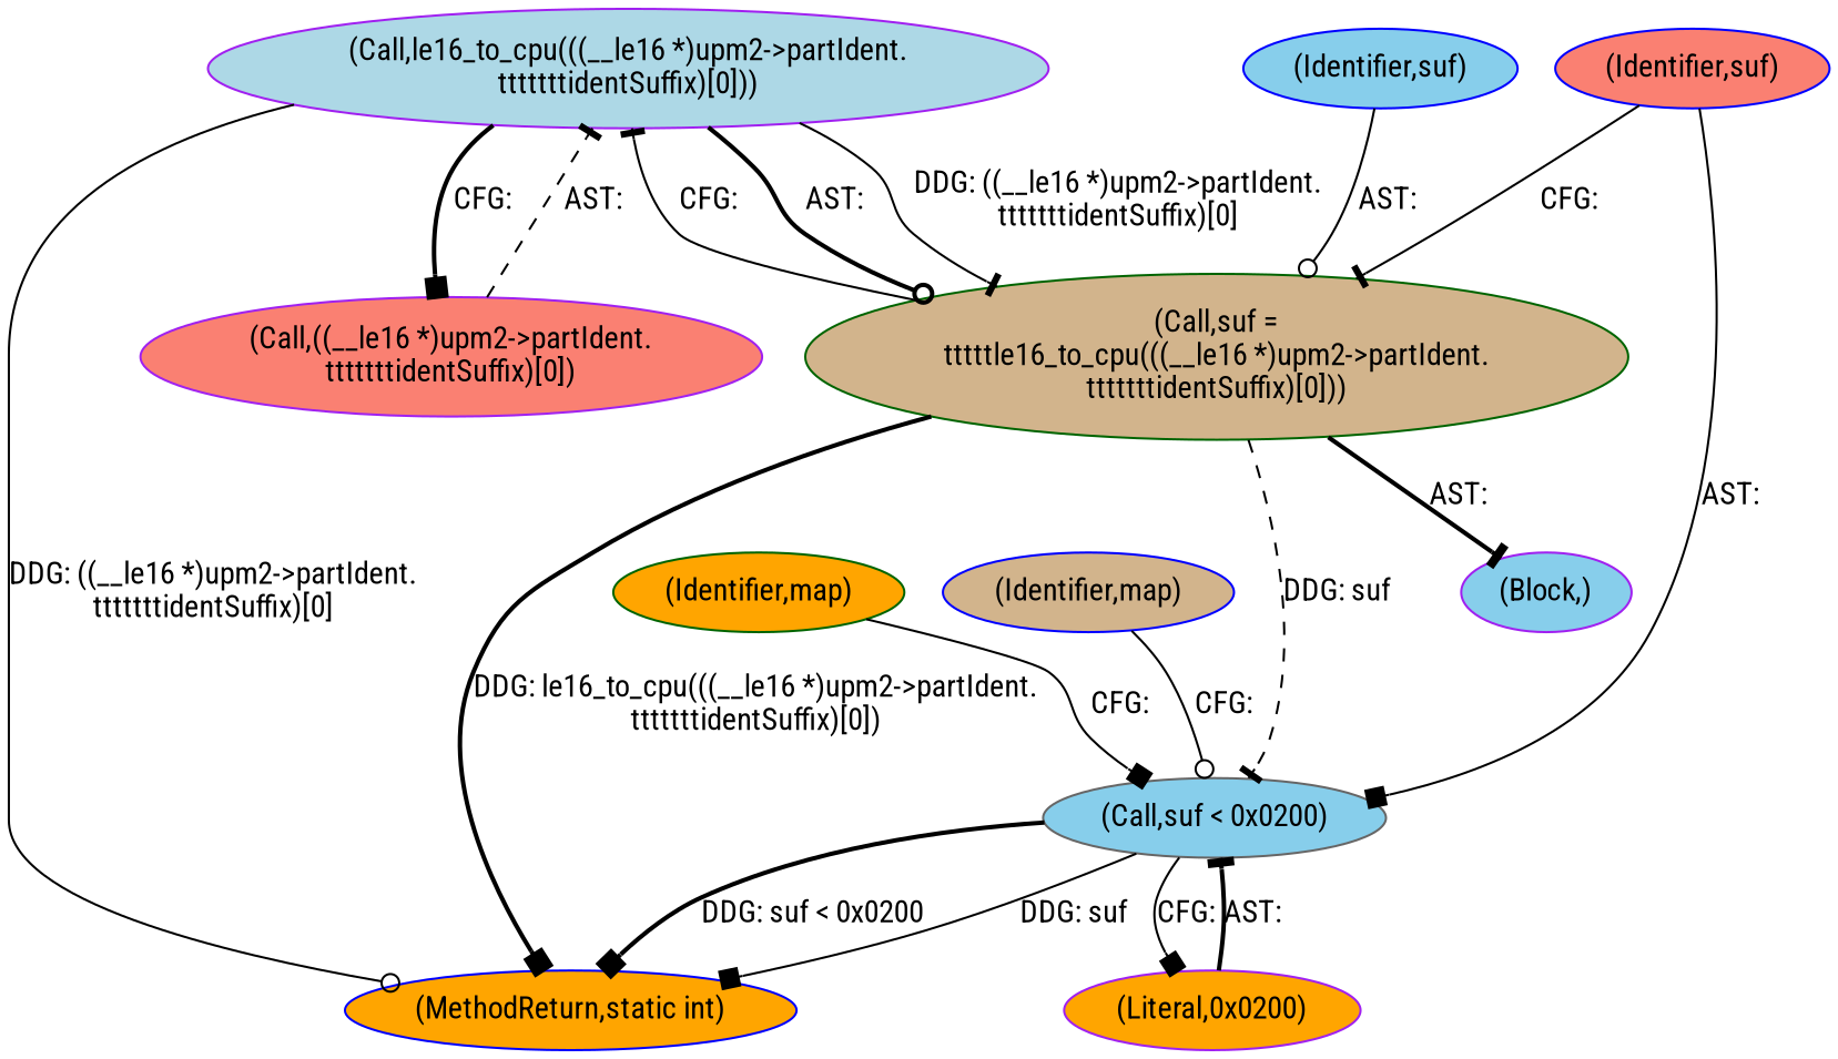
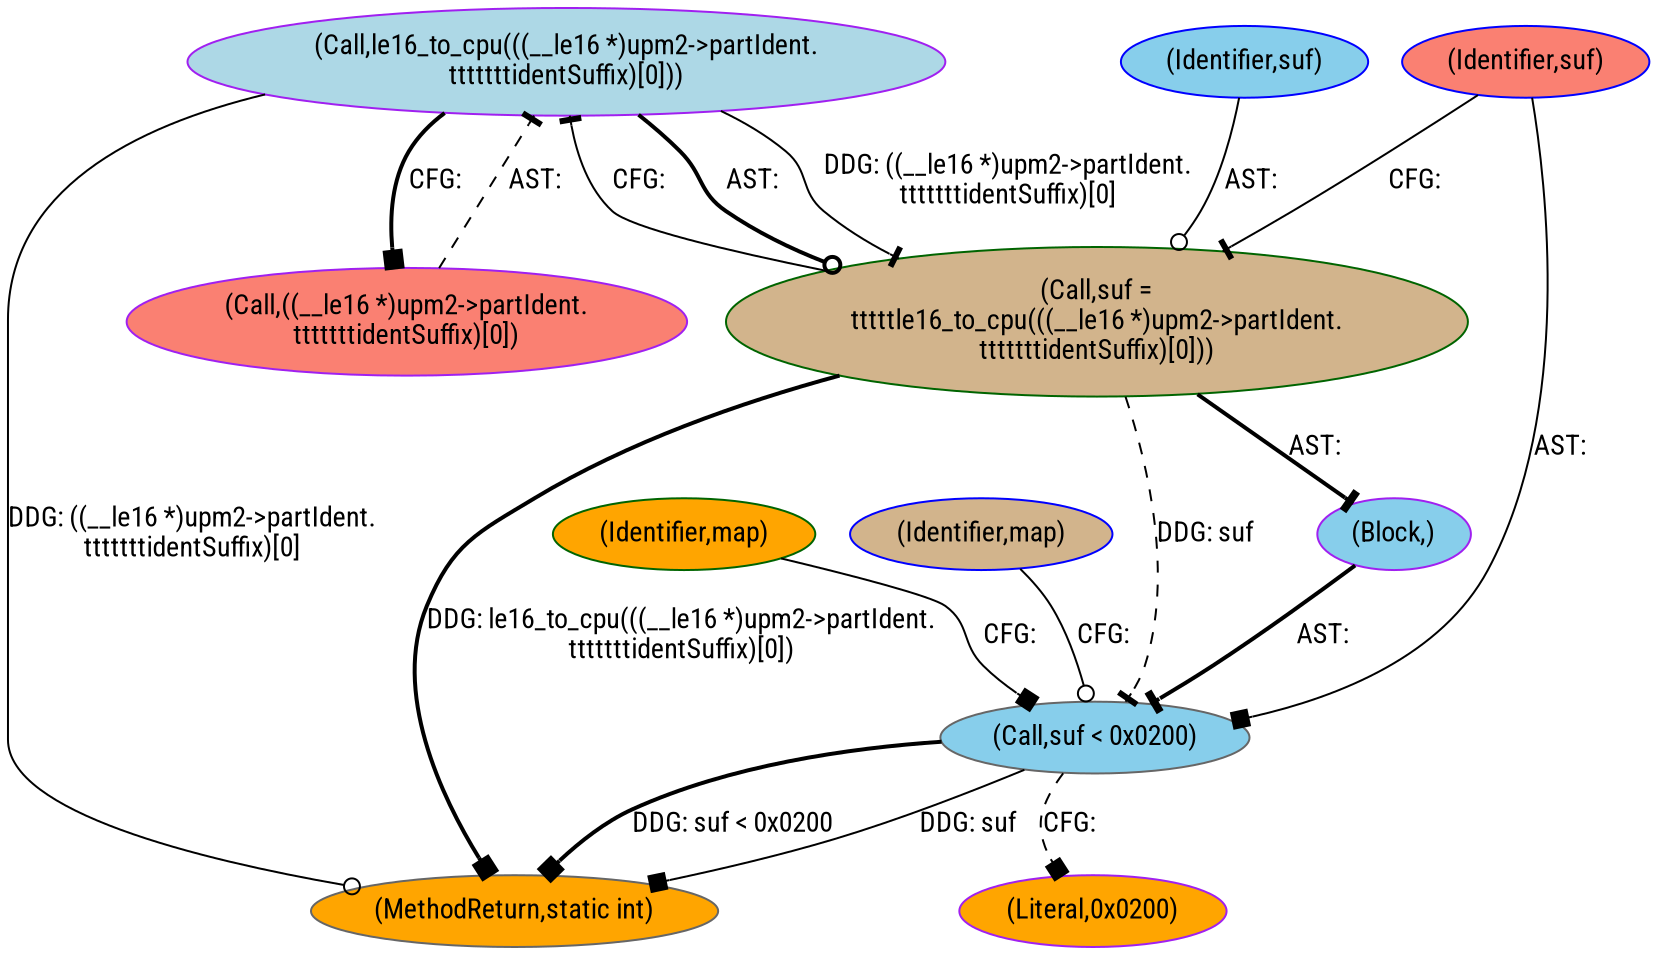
  digraph {
    fontname="Roboto Condensed"
    node [color=purple fillcolor=orange fontname="Roboto Condensed" style=filled]
    edge [arrowhead=tee fontname="Roboto Condensed" style=solid]
    n1 [fillcolor=lightblue label="(Call,le16_to_cpu(((__le16 *)upm2->partIdent.\n\t\t\t\t\t\t\tidentSuffix)[0]))"]
    n2 [color=darkgreen fillcolor=tan label="(Call,suf =\n\t\t\t\t\tle16_to_cpu(((__le16 *)upm2->partIdent.\n\t\t\t\t\t\t\tidentSuffix)[0]))"]
-   n3 [color=blue label="(MethodReturn,static int)"]
+   n3 [color=gray40 label="(MethodReturn,static int)"]
    n4 [fillcolor=salmon label="(Call,((__le16 *)upm2->partIdent.\n\t\t\t\t\t\t\tidentSuffix)[0])"]
    n5 [color=gray40 fillcolor=skyblue label="(Call,suf < 0x0200)"]
    n6 [fillcolor=skyblue label="(Block,)"]
    n7 [label="(Literal,0x0200)"]
    n8 [color=blue fillcolor=skyblue label="(Identifier,suf)"]
    n9 [color=blue fillcolor=salmon label="(Identifier,suf)"]
    n10 [color=darkgreen label="(Identifier,map)"]
    n11 [color=blue fillcolor=tan label="(Identifier,map)"]
    n1 -> n2 [arrowhead=odot label="AST: " style=bold]
    n1 -> n2 [label="DDG: ((__le16 *)upm2->partIdent.\n\t\t\t\t\t\t\tidentSuffix)[0]"]
    n1 -> n3 [arrowhead=odot label="DDG: ((__le16 *)upm2->partIdent.\n\t\t\t\t\t\t\tidentSuffix)[0]"]
    n1 -> n4 [arrowhead=box label="CFG: " style=bold]
    n2 -> n1 [label="CFG: "]
    n2 -> n3 [arrowhead=box label="DDG: le16_to_cpu(((__le16 *)upm2->partIdent.\n\t\t\t\t\t\t\tidentSuffix)[0])" style=bold]
    n2 -> n5 [label="DDG: suf" style=dashed]
    n2 -> n6 [label="AST: " style=bold]
    n4 -> n1 [label="AST: " style=dashed]
    n5 -> n3 [arrowhead=box label="DDG: suf < 0x0200" style=bold]
    n5 -> n3 [arrowhead=box label="DDG: suf"]
-   n5 -> n7 [arrowhead=box label="CFG: "]
-   n7 -> n5 [label="AST: " style=bold]
+   n5 -> n7 [arrowhead=box label="CFG: " style=dashed]
+   n6 -> n5 [label="AST: " style=bold]
    n8 -> n2 [arrowhead=odot label="AST: "]
    n9 -> n2 [label="CFG: "]
    n9 -> n5 [arrowhead=box label="AST: "]
    n10 -> n5 [arrowhead=box label="CFG: "]
    n11 -> n5 [arrowhead=odot label="CFG: "]
  }
